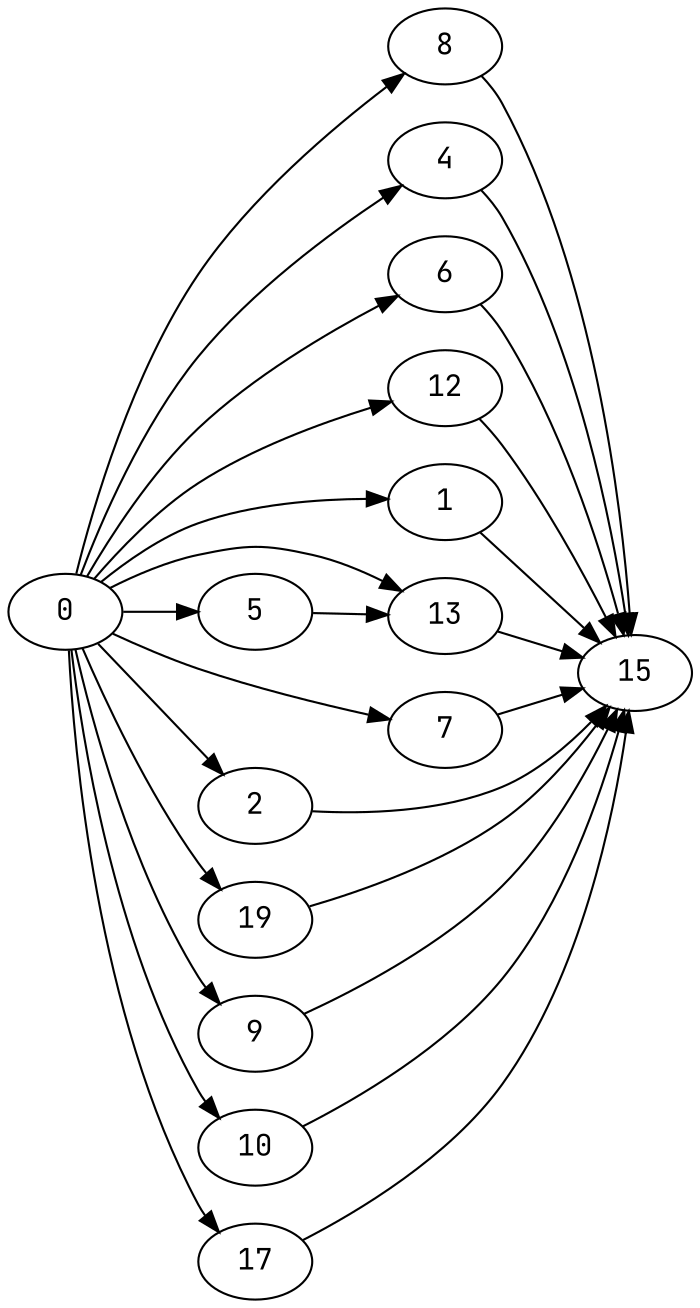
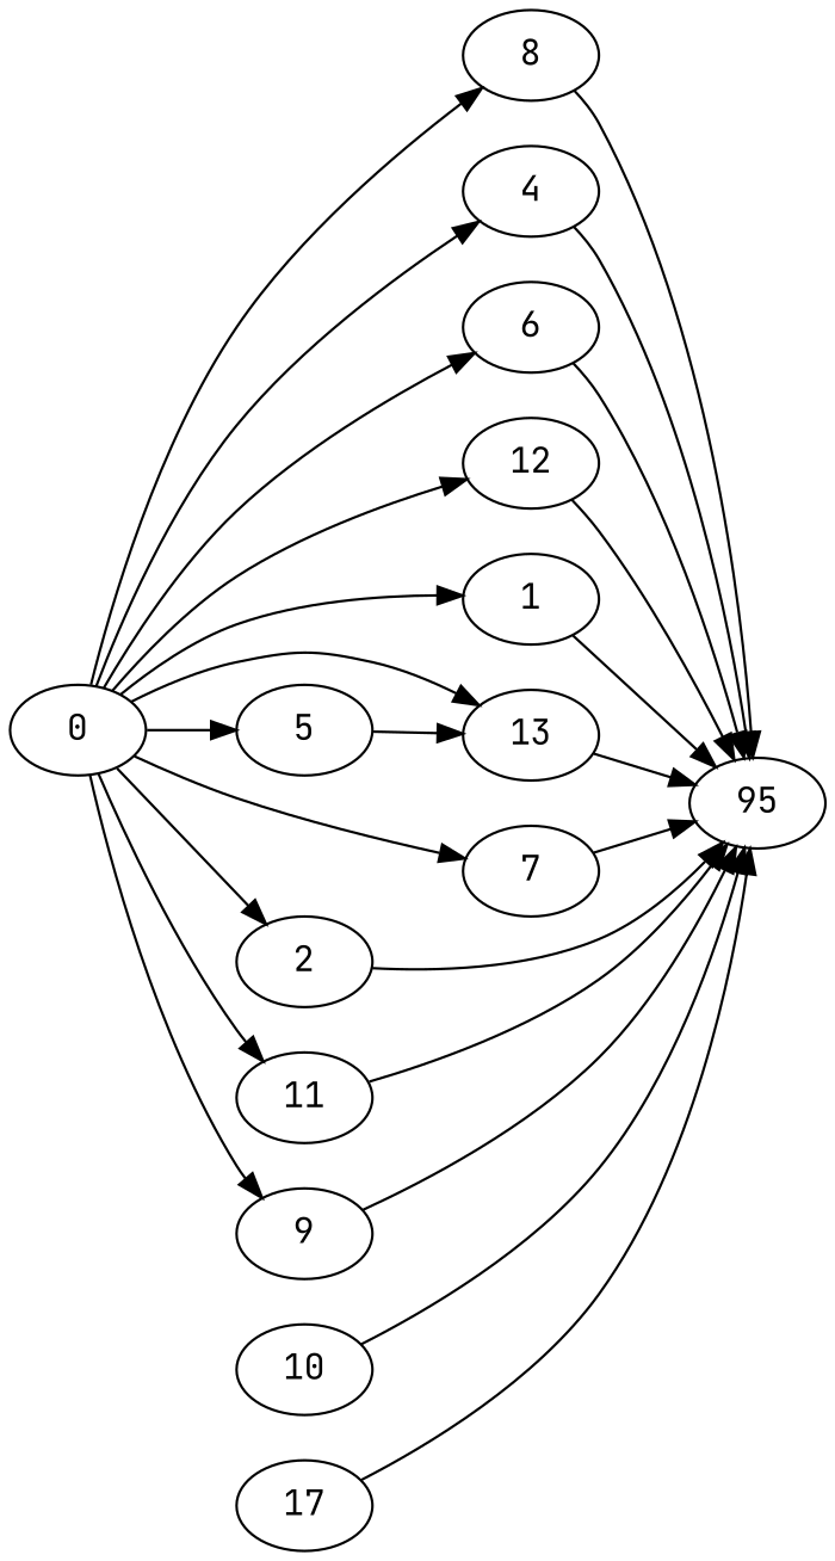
  digraph {
    "Duplicate states"=0
    GraphType=F_J
    "Max states in OPEN"=0
    Modes="120000ms; topo-ordered tasks, ; Pruning: task equivalence, fixed order ready list, ; F-value: ; Optimisation: best schedule length (SL) optimisation on equal, "
    NumberOfTasks=16
    "Pruned using list schedule length"=54242
    "States removed from OPEN"=0
    TargetSystem="Homogeneous-2"
    "Time to schedule (ms)"=601
    "Total idle time"=21
    "Total schedule length"=68
    "Total sequential time"=91
    "Total states created"=102740
    fontname="JetBrains Mono"
    rankdir=LR
    node [Processor=1 Weight=4 fontname="JetBrains Mono"]
    edge [Weight=40 fontname="JetBrains Mono"]
    0 ["Finish time"=8 Processor=0 "Start time"=0 Weight=8]
    8 ["Finish time"=62 "Start time"=57 Weight=5]
    4 ["Finish time"=43 "Start time"=33 Weight=10]
    6 ["Finish time"=11 Processor=0 "Start time"=8 Weight=3]
    12 ["Finish time"=57 "Start time"=50 Weight=7]
    1 ["Finish time"=50 "Start time"=46]
    13 ["Finish time"=46 "Start time"=43 Weight=3]
    7 ["Finish time"=25 "Start time"=19 Weight=6]
    2 ["Finish time"=29 "Start time"=25]
-   11 ["Finish time"=34 Processor=0 "Start time"=29 Weight=5 label=19]
+   11 ["Finish time"=34 Processor=0 "Start time"=29 Weight=5]
    9 ["Finish time"=19 Processor=0 "Start time"=11 Weight=8]
    10 ["Finish time"=40 Processor=0 "Start time"=34 Weight=6]
    n13 ["Finish time"=33 "Start time"=31 Weight=2 label=17]
    5 ["Finish time"=44 Processor=0 "Start time"=40]
-   15 ["Finish time"=68 "Start time"=62 Weight=6]
+   15 ["Finish time"=68 "Start time"=62 Weight=6 label=95]
    0 -> 8
    0 -> 4 [Weight=17]
    0 -> 6 [Weight=57]
    0 -> 12
    0 -> 1 [Weight=34]
    0 -> 13 [Weight=34]
    0 -> 7 [Weight=11]
    0 -> 2 [Weight=17]
    0 -> 11 [Weight=28]
    0 -> 9 [Weight=51]
-   0 -> 10
-   0 -> n13 [Weight=23]
    0 -> 5 [Weight=11]
    8 -> 15 [Weight=57]
    4 -> 15 [Weight=45]
    6 -> 15 [Weight=51]
    12 -> 15 [Weight=45]
    1 -> 15
    13 -> 15
    7 -> 15 [Weight=34]
    2 -> 15 [Weight=34]
    11 -> 15 [Weight=28]
    9 -> 15 [Weight=23]
    10 -> 15 [Weight=17]
    n13 -> 15 [Weight=17]
    5 -> 13 [Weight=11]
  }
